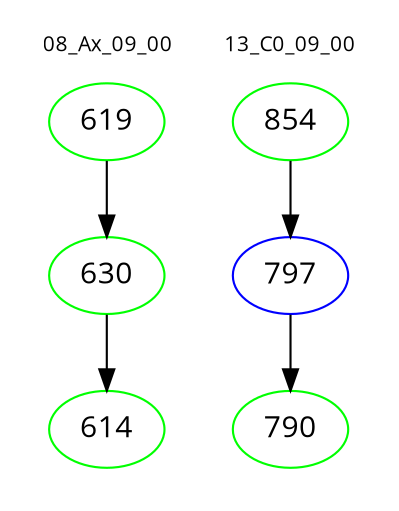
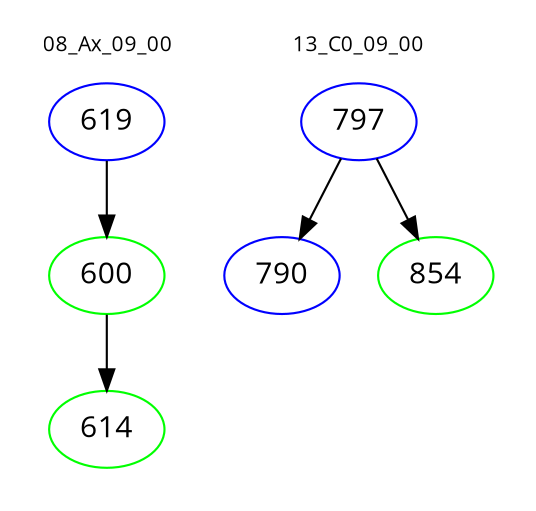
  digraph {
    fontname="Open Sans"
    node [color=green fontname="Open Sans"]
    edge [color=black fontname="Open Sans"]
-   n1 [label=619]
+   n1 [color=blue label=619]
    n2 [label=614]
-   n3 [label=630]
+   n3 [label=600]
    n4 [color=blue label=797]
-   n5 [label=790]
+   n5 [color=blue label=790]
    n6 [label=854]
    subgraph cluster_1 {
      color=white
      fontsize=10
      label="08_Ax_09_00"
      n1
      n2
      n3
    }
    subgraph cluster_2 {
      color=white
      fontsize=10
      label="13_C0_09_00"
      n4
      n5
      n6
    }
    n1 -> n3
    n3 -> n2
    n4 -> n5
-   n6 -> n4
+   n4 -> n6
  }
